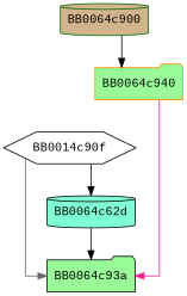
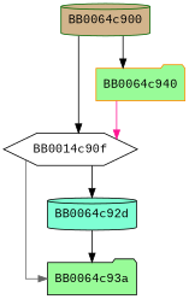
  digraph {
    fontname="Liberation Mono"
    splines=ortho
    node [color=black fillcolor=palegreen fontname="Liberation Mono" shape=cylinder style=filled]
    edge [color=black fontname="Liberation Mono"]
    BB0064c900 [color=darkgreen fillcolor=tan]
    BB0064c940 [color=darkorange shape=folder]
    n3 [fillcolor=white label=BB0014c90f shape=hexagon]
    BB0064c93a [shape=folder]
-   BB0064c92d [fillcolor=aquamarine label=BB0064c62d]
+   BB0064c92d [fillcolor=aquamarine]
    BB0064c900 -> BB0064c940
-   BB0064c940 -> BB0064c93a [color=deeppink]
+   BB0064c900 -> n3
+   BB0064c940 -> n3 [color=deeppink]
    n3 -> BB0064c93a [color=gray40]
    n3 -> BB0064c92d
    BB0064c92d -> BB0064c93a
  }
